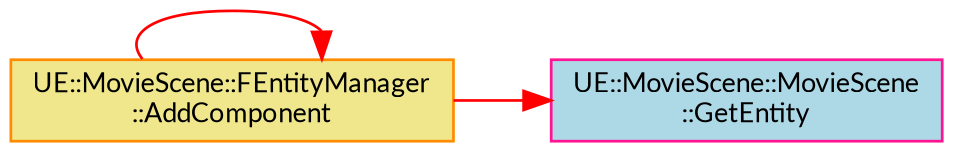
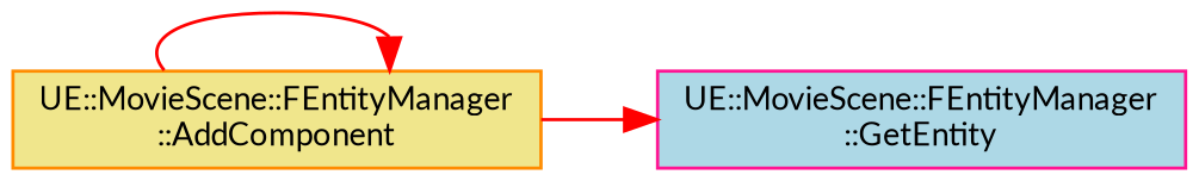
  digraph {
    rankdir=RL
    fontname=Lato
    node [fontname=Lato fontsize=10 shape=box style=filled]
    edge [color=red dir=back fontname=Lato fontsize=10 labelfontname=Helvetica labelfontsize=10 style=solid]
-   n1 [color=deeppink fillcolor=lightblue fontcolor=black height=0.2 label="UE::MovieScene::MovieScene\l::GetEntity" width=0.4]
+   n1 [color=deeppink fillcolor=lightblue fontcolor=black height=0.2 label="UE::MovieScene::FEntityManager\l::GetEntity" width=0.4]
    n2 [color=darkorange fillcolor=khaki height=0.2 label="UE::MovieScene::FEntityManager\l::AddComponent" width=0.4]
    n1 -> n2
    n2 -> n2
  }
